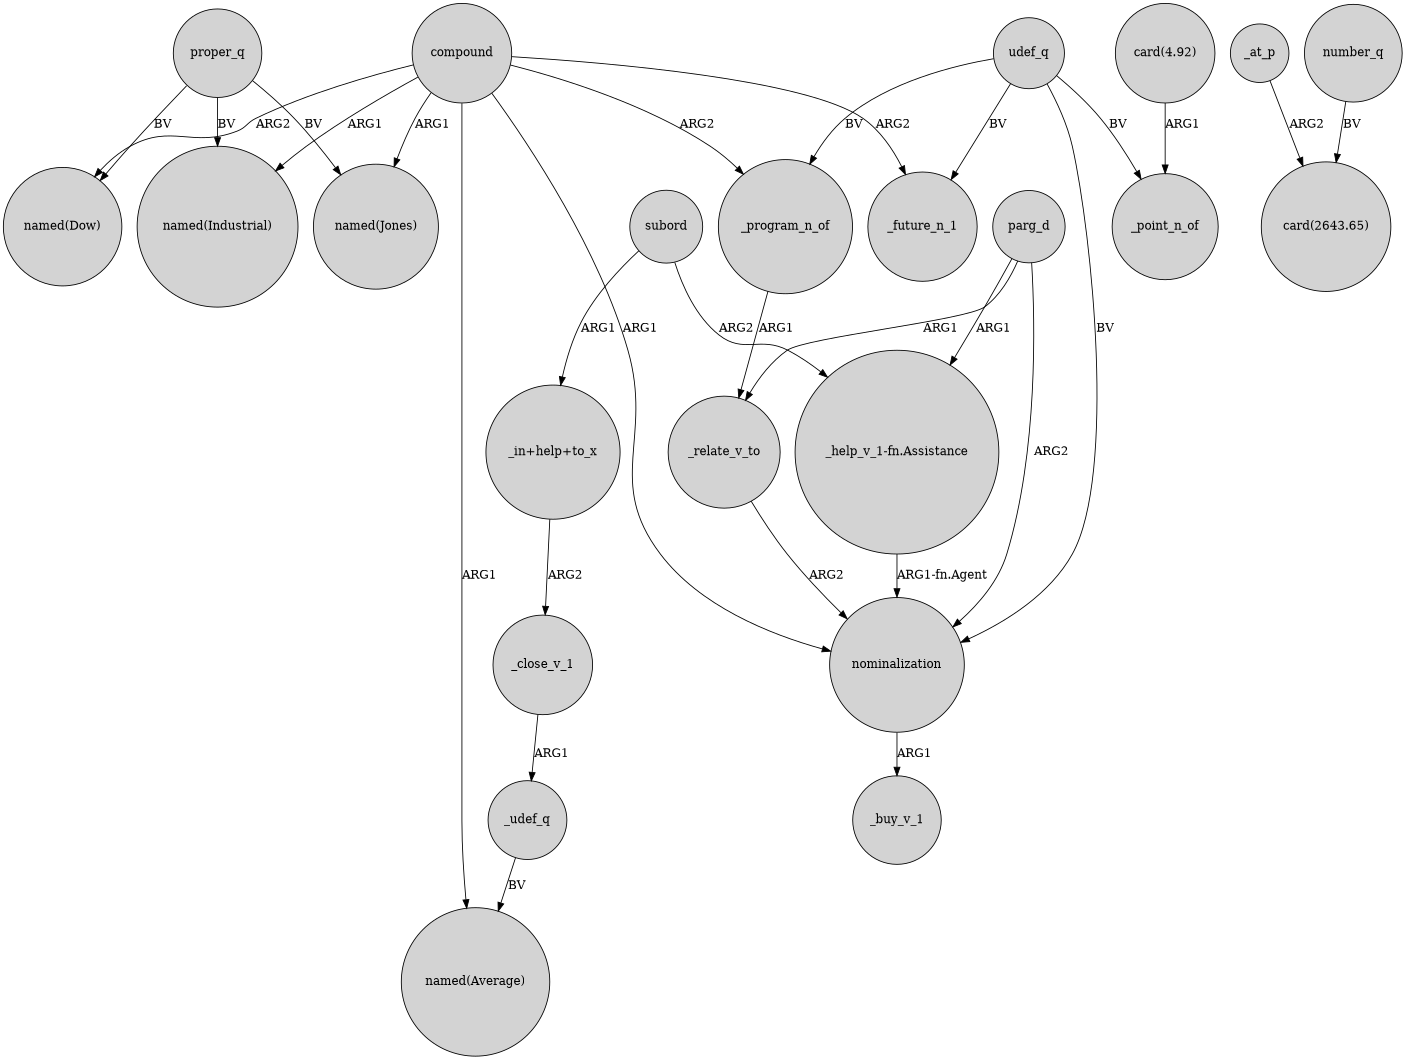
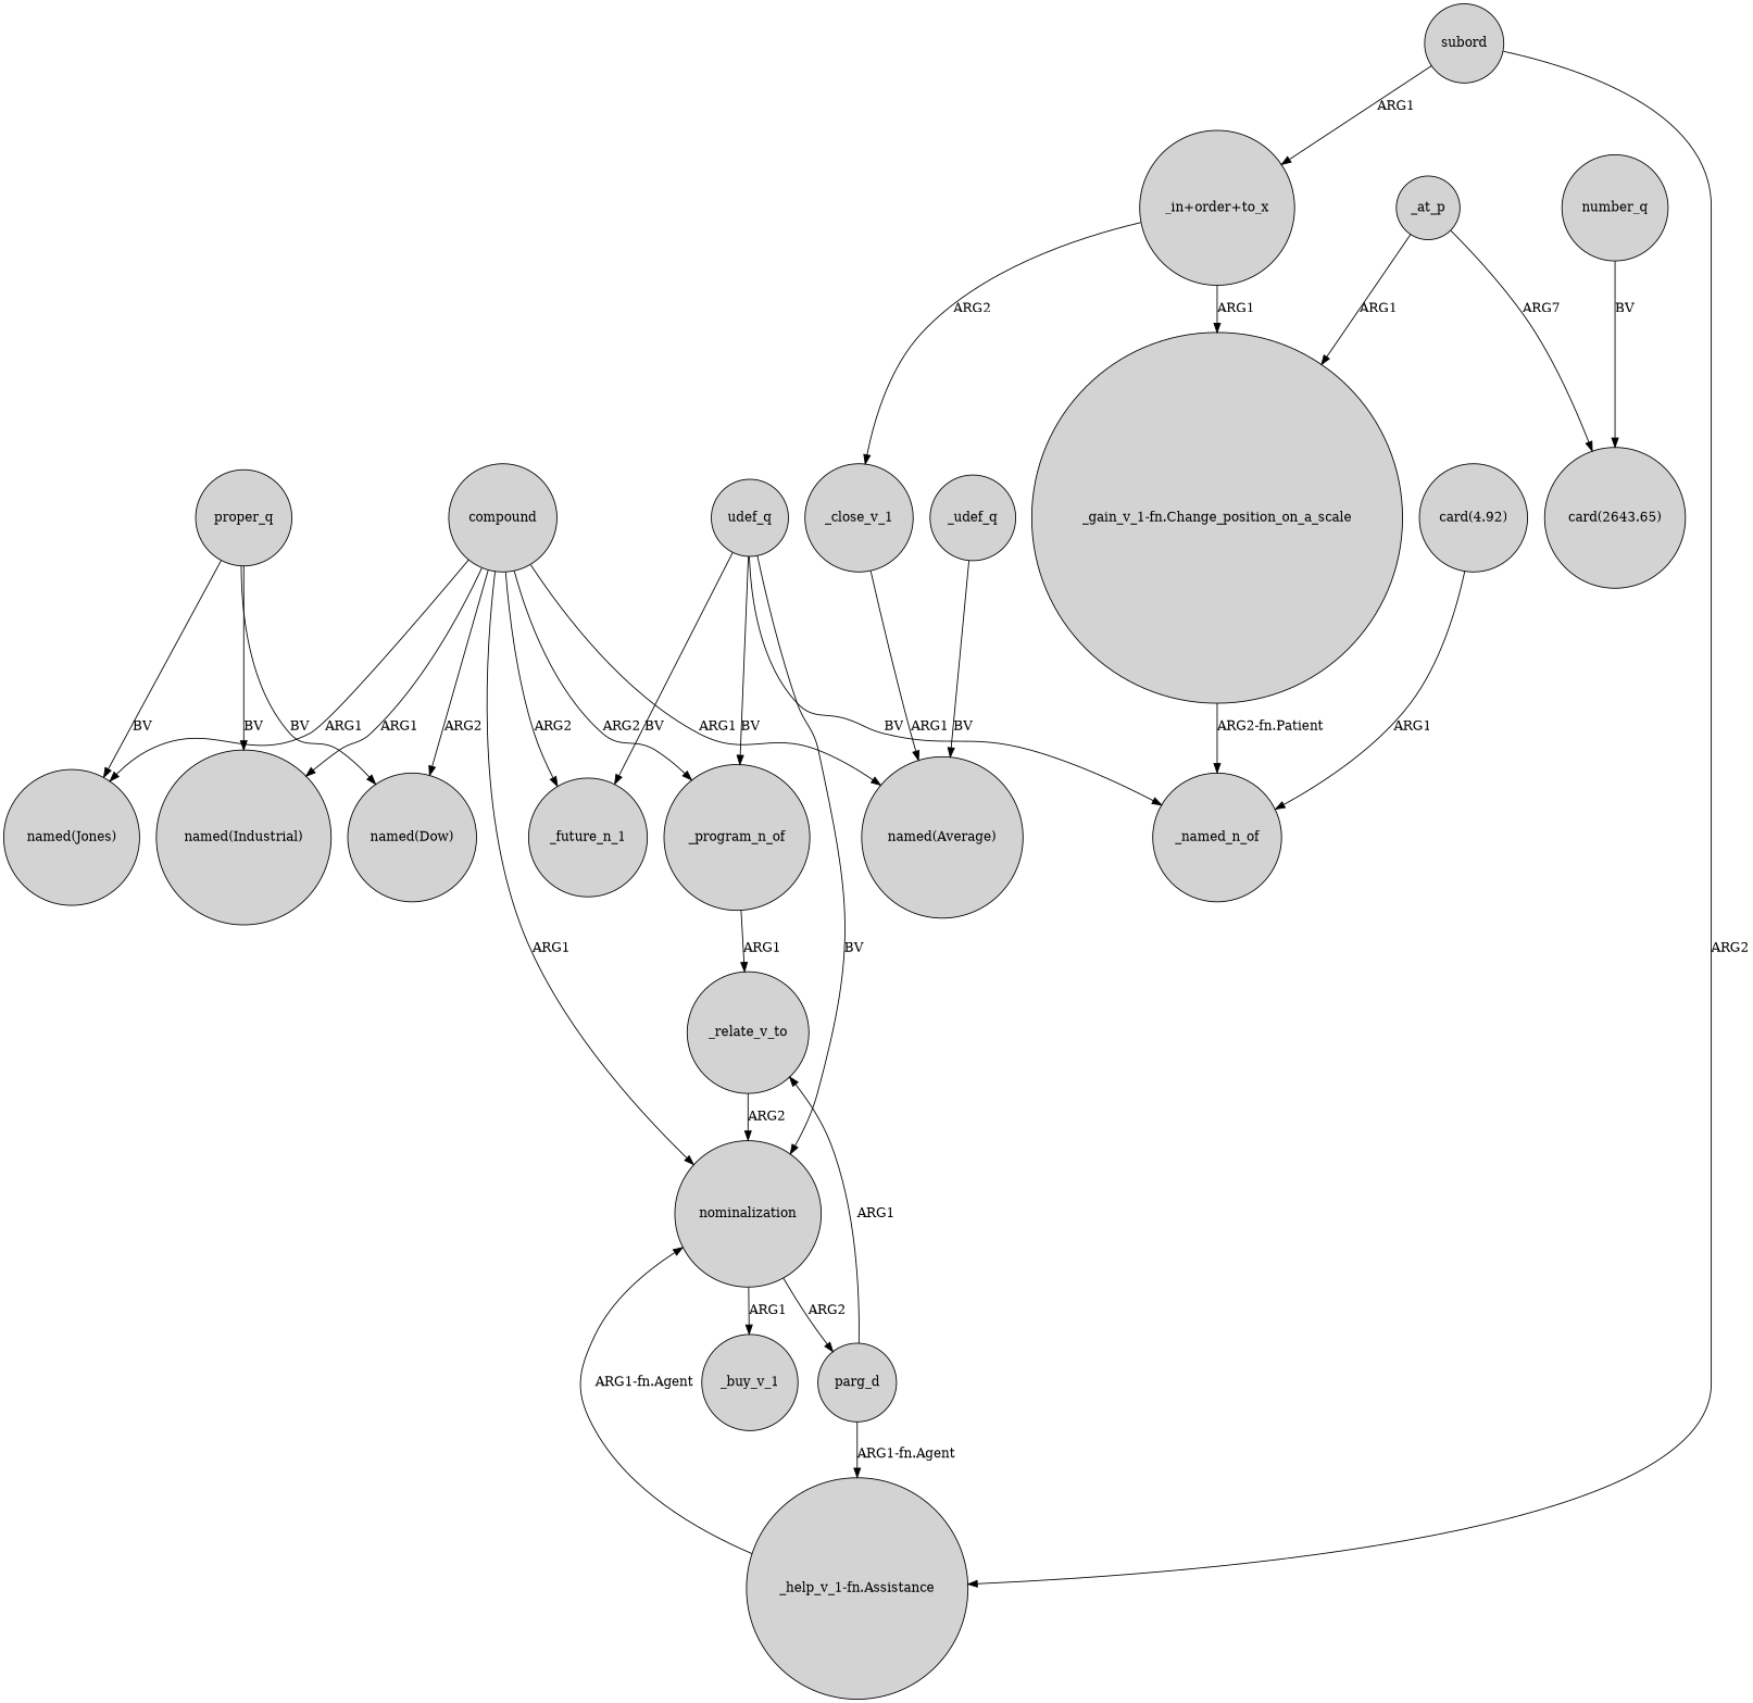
  digraph {
    node [shape=circle style=filled]
    compound
    "named(Industrial)"
    _program_n_of
    "named(Average)"
    "named(Dow)"
    nominalization
    _future_n_1
    "named(Jones)"
    _relate_v_to
    _buy_v_1
    subord
    "_help_v_1-fn.Assistance"
-   "_in+order+to_x" [label="_in+help+to_x"]
+   "_in+order+to_x"
+   "_gain_v_1-fn.Change_position_on_a_scale"
    _close_v_1
-   _point_n_of
+   _point_n_of [label=_named_n_of]
    parg_d
    proper_q
    "card(4.92)"
    udef_q
    _at_p
    "card(2643.65)"
    n23 [label=_udef_q]
    number_q
    compound -> "named(Industrial)" [label=ARG1]
    compound -> _program_n_of [label=ARG2]
    compound -> "named(Average)" [label=ARG1]
    compound -> "named(Dow)" [label=ARG2]
    compound -> nominalization [label=ARG1]
    compound -> _future_n_1 [label=ARG2]
    compound -> "named(Jones)" [label=ARG1]
    _program_n_of -> _relate_v_to [label=ARG1]
    nominalization -> _buy_v_1 [label=ARG1]
    _relate_v_to -> nominalization [label=ARG2]
    subord -> "_help_v_1-fn.Assistance" [label=ARG2]
    subord -> "_in+order+to_x" [label=ARG1]
    "_help_v_1-fn.Assistance" -> nominalization [label="ARG1-fn.Agent"]
+   "_in+order+to_x" -> "_gain_v_1-fn.Change_position_on_a_scale" [label=ARG1]
    "_in+order+to_x" -> _close_v_1 [label=ARG2]
-   _close_v_1 -> n23 [label=ARG1]
-   parg_d -> nominalization [label=ARG2]
+   "_gain_v_1-fn.Change_position_on_a_scale" -> _point_n_of [label="ARG2-fn.Patient"]
+   _close_v_1 -> "named(Average)" [label=ARG1]
+   nominalization -> parg_d [label=ARG2]
    parg_d -> _relate_v_to [label=ARG1]
-   parg_d -> "_help_v_1-fn.Assistance" [label=ARG1]
+   parg_d -> "_help_v_1-fn.Assistance" [label="ARG1-fn.Agent"]
    proper_q -> "named(Industrial)" [label=BV]
    proper_q -> "named(Dow)" [label=BV]
    proper_q -> "named(Jones)" [label=BV]
    "card(4.92)" -> _point_n_of [label=ARG1]
    udef_q -> _program_n_of [label=BV]
    udef_q -> nominalization [label=BV]
    udef_q -> _future_n_1 [label=BV]
    udef_q -> _point_n_of [label=BV]
-   _at_p -> "card(2643.65)" [label=ARG2]
+   _at_p -> "_gain_v_1-fn.Change_position_on_a_scale" [label=ARG1]
+   _at_p -> "card(2643.65)" [label=ARG7]
    n23 -> "named(Average)" [label=BV]
    number_q -> "card(2643.65)" [label=BV]
  }
